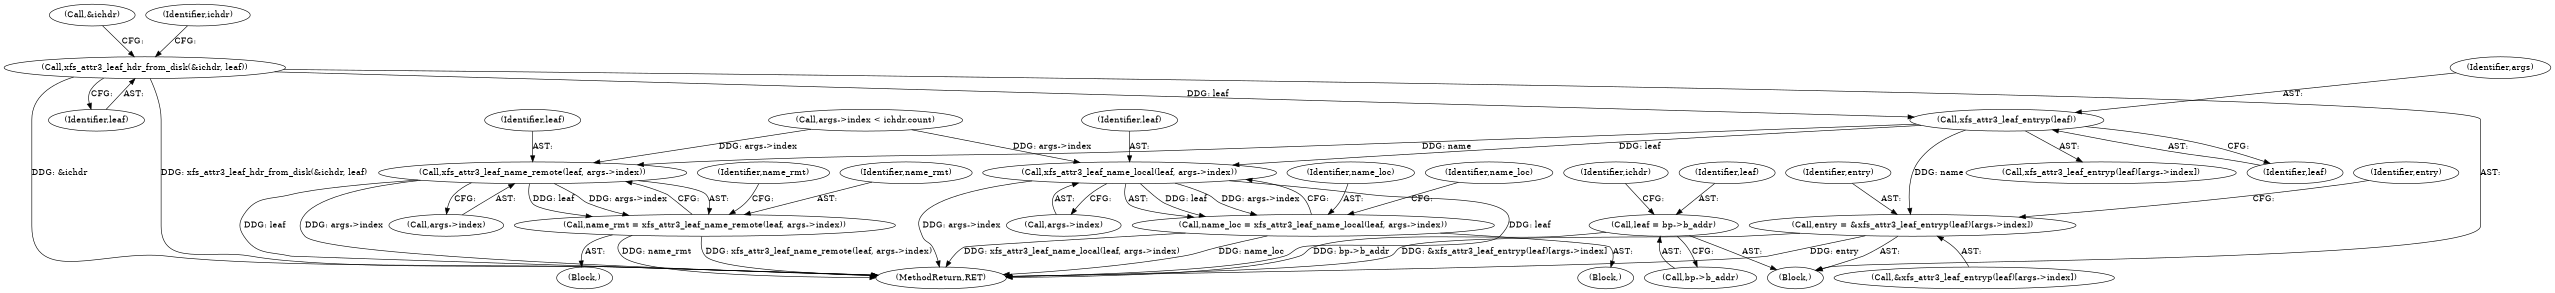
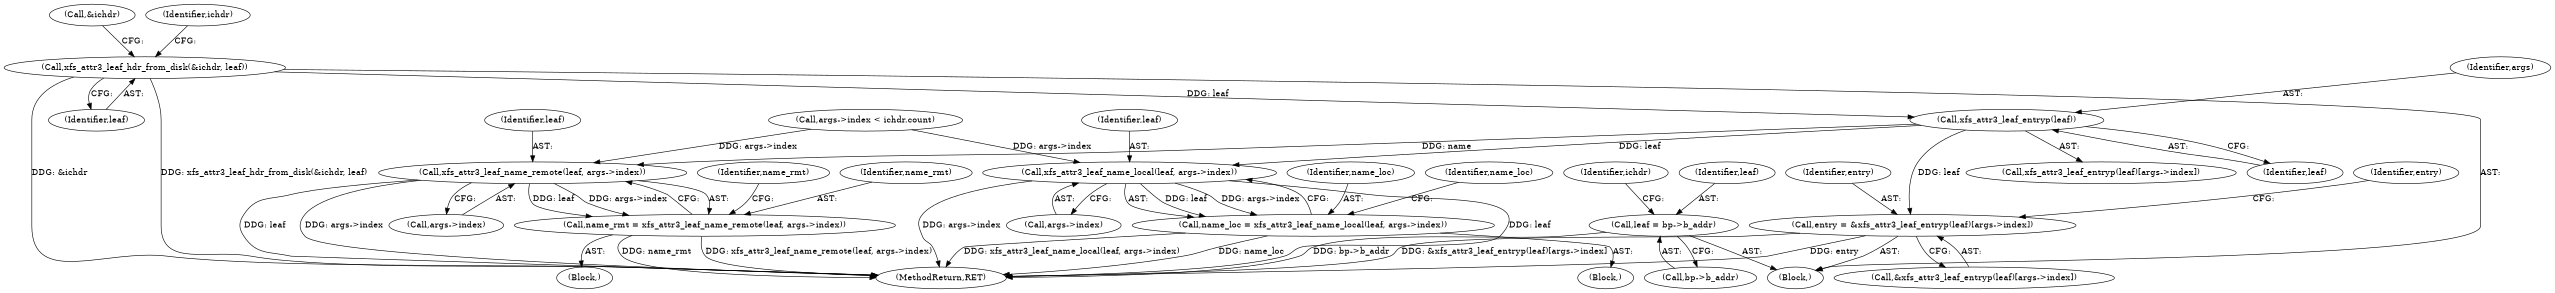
  digraph {
    n1 [label="(Call,xfs_attr3_leaf_hdr_from_disk(&ichdr, leaf))"]
    n2 [label="(Call,xfs_attr3_leaf_entryp(leaf))"]
    n3 [label="(Identifier,leaf)"]
    n4 [label="(MethodReturn,RET)"]
    n5 [label="(Block,)"]
    n6 [label="(Call,entry = &xfs_attr3_leaf_entryp(leaf)[args->index])"]
    n7 [label="(Call,xfs_attr3_leaf_name_local(leaf, args->index))"]
    n8 [label="(Call,xfs_attr3_leaf_name_remote(leaf, args->index))"]
    n9 [label="(Call,xfs_attr3_leaf_entryp(leaf)[args->index])"]
    n10 [label="(Identifier,leaf)"]
    n11 [label="(Call,leaf = bp->b_addr)"]
    n12 [label="(Call,bp->b_addr)"]
    n13 [label="(Call,&xfs_attr3_leaf_entryp(leaf)[args->index])"]
    n14 [label="(Call,name_loc = xfs_attr3_leaf_name_local(leaf, args->index))"]
    n15 [label="(Call,args->index)"]
    n16 [label="(Call,name_rmt = xfs_attr3_leaf_name_remote(leaf, args->index))"]
    n17 [label="(Call,args->index)"]
    n18 [label="(Block,)"]
    n19 [label="(Block,)"]
    n20 [label="(Call,&ichdr)"]
    n21 [label="(Call,args->index < ichdr.count)"]
    n22 [label="(Identifier,entry)"]
    n23 [label="(Identifier,entry)"]
    n24 [label="(Identifier,name_loc)"]
    n25 [label="(Identifier,leaf)"]
    n26 [label="(Identifier,name_rmt)"]
    n27 [label="(Identifier,name_loc)"]
    n28 [label="(Identifier,ichdr)"]
    n29 [label="(Identifier,name_rmt)"]
    n30 [label="(Identifier,leaf)"]
    n31 [label="(Identifier,leaf)"]
    n32 [label="(Identifier,ichdr)"]
    n33 [label="(Identifier,args)"]
    n1 -> n2 [label="DDG: leaf"]
    n1 -> n3 [label="CFG: "]
    n1 -> n4 [label="DDG: xfs_attr3_leaf_hdr_from_disk(&ichdr, leaf)"]
    n1 -> n4 [label="DDG: &ichdr"]
    n1 -> n5 [label="AST: "]
-   n2 -> n6 [label="DDG: name"]
+   n2 -> n6 [label="DDG: leaf"]
    n2 -> n7 [label="DDG: leaf"]
    n2 -> n8 [label="DDG: name"]
    n2 -> n9 [label="AST: "]
    n2 -> n10 [label="CFG: "]
    n3 -> n1 [label="AST: "]
    n6 -> n4 [label="DDG: &xfs_attr3_leaf_entryp(leaf)[args->index]"]
    n6 -> n4 [label="DDG: entry"]
    n6 -> n5 [label="AST: "]
+   n6 -> n13 [label="CFG: "]
    n7 -> n4 [label="DDG: leaf"]
    n7 -> n4 [label="DDG: args->index"]
    n7 -> n14 [label="AST: "]
    n7 -> n14 [label="DDG: leaf"]
    n7 -> n14 [label="DDG: args->index"]
    n7 -> n15 [label="CFG: "]
    n8 -> n4 [label="DDG: leaf"]
    n8 -> n4 [label="DDG: args->index"]
    n8 -> n16 [label="AST: "]
    n8 -> n16 [label="DDG: leaf"]
    n8 -> n16 [label="DDG: args->index"]
    n8 -> n17 [label="CFG: "]
    n10 -> n2 [label="AST: "]
    n11 -> n4 [label="DDG: bp->b_addr"]
    n11 -> n5 [label="AST: "]
    n11 -> n12 [label="CFG: "]
    n12 -> n11 [label="AST: "]
    n13 -> n6 [label="AST: "]
    n14 -> n4 [label="DDG: name_loc"]
    n14 -> n4 [label="DDG: xfs_attr3_leaf_name_local(leaf, args->index)"]
    n14 -> n7 [label="CFG: "]
    n14 -> n18 [label="AST: "]
    n15 -> n7 [label="AST: "]
    n16 -> n4 [label="DDG: name_rmt"]
    n16 -> n4 [label="DDG: xfs_attr3_leaf_name_remote(leaf, args->index)"]
    n16 -> n8 [label="CFG: "]
    n16 -> n19 [label="AST: "]
    n17 -> n8 [label="AST: "]
    n20 -> n1 [label="CFG: "]
    n21 -> n7 [label="DDG: args->index"]
    n21 -> n8 [label="DDG: args->index"]
    n22 -> n6 [label="AST: "]
    n23 -> n6 [label="CFG: "]
    n24 -> n14 [label="CFG: "]
    n25 -> n7 [label="AST: "]
    n26 -> n16 [label="AST: "]
    n27 -> n14 [label="AST: "]
    n28 -> n11 [label="CFG: "]
    n29 -> n16 [label="CFG: "]
    n30 -> n11 [label="AST: "]
    n31 -> n8 [label="AST: "]
    n32 -> n1 [label="CFG: "]
    n33 -> n2 [label="AST: "]
  }
